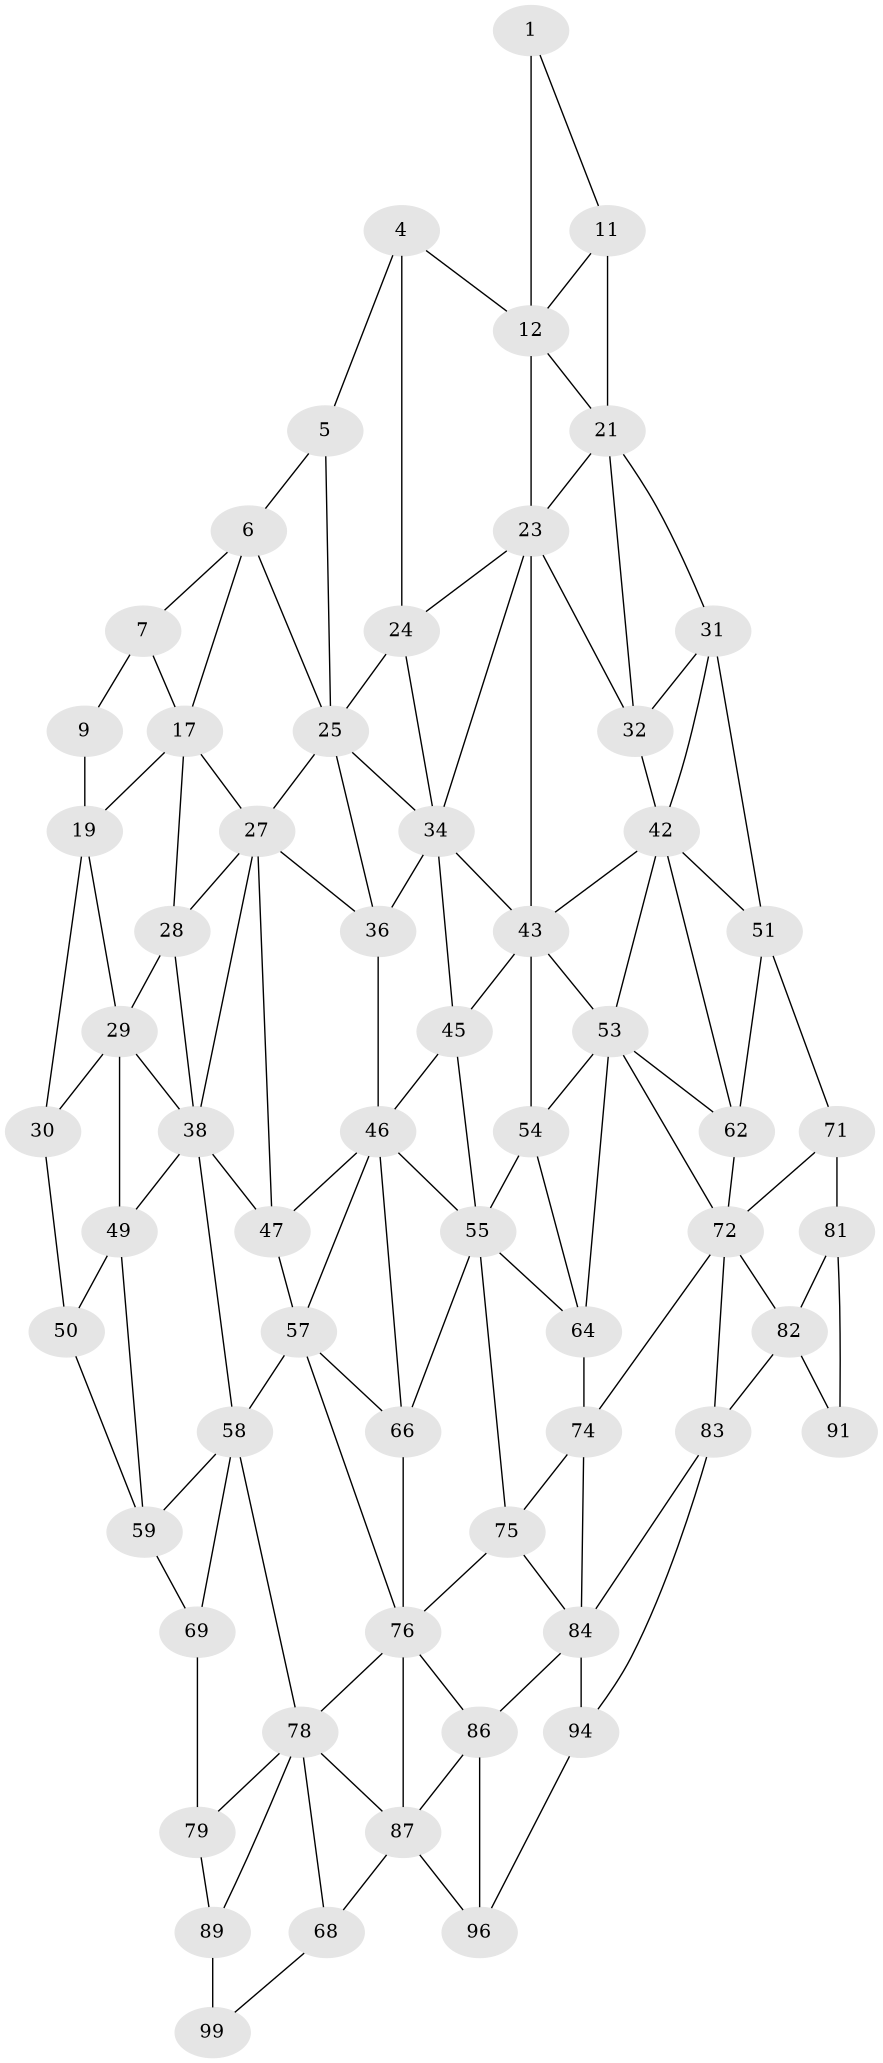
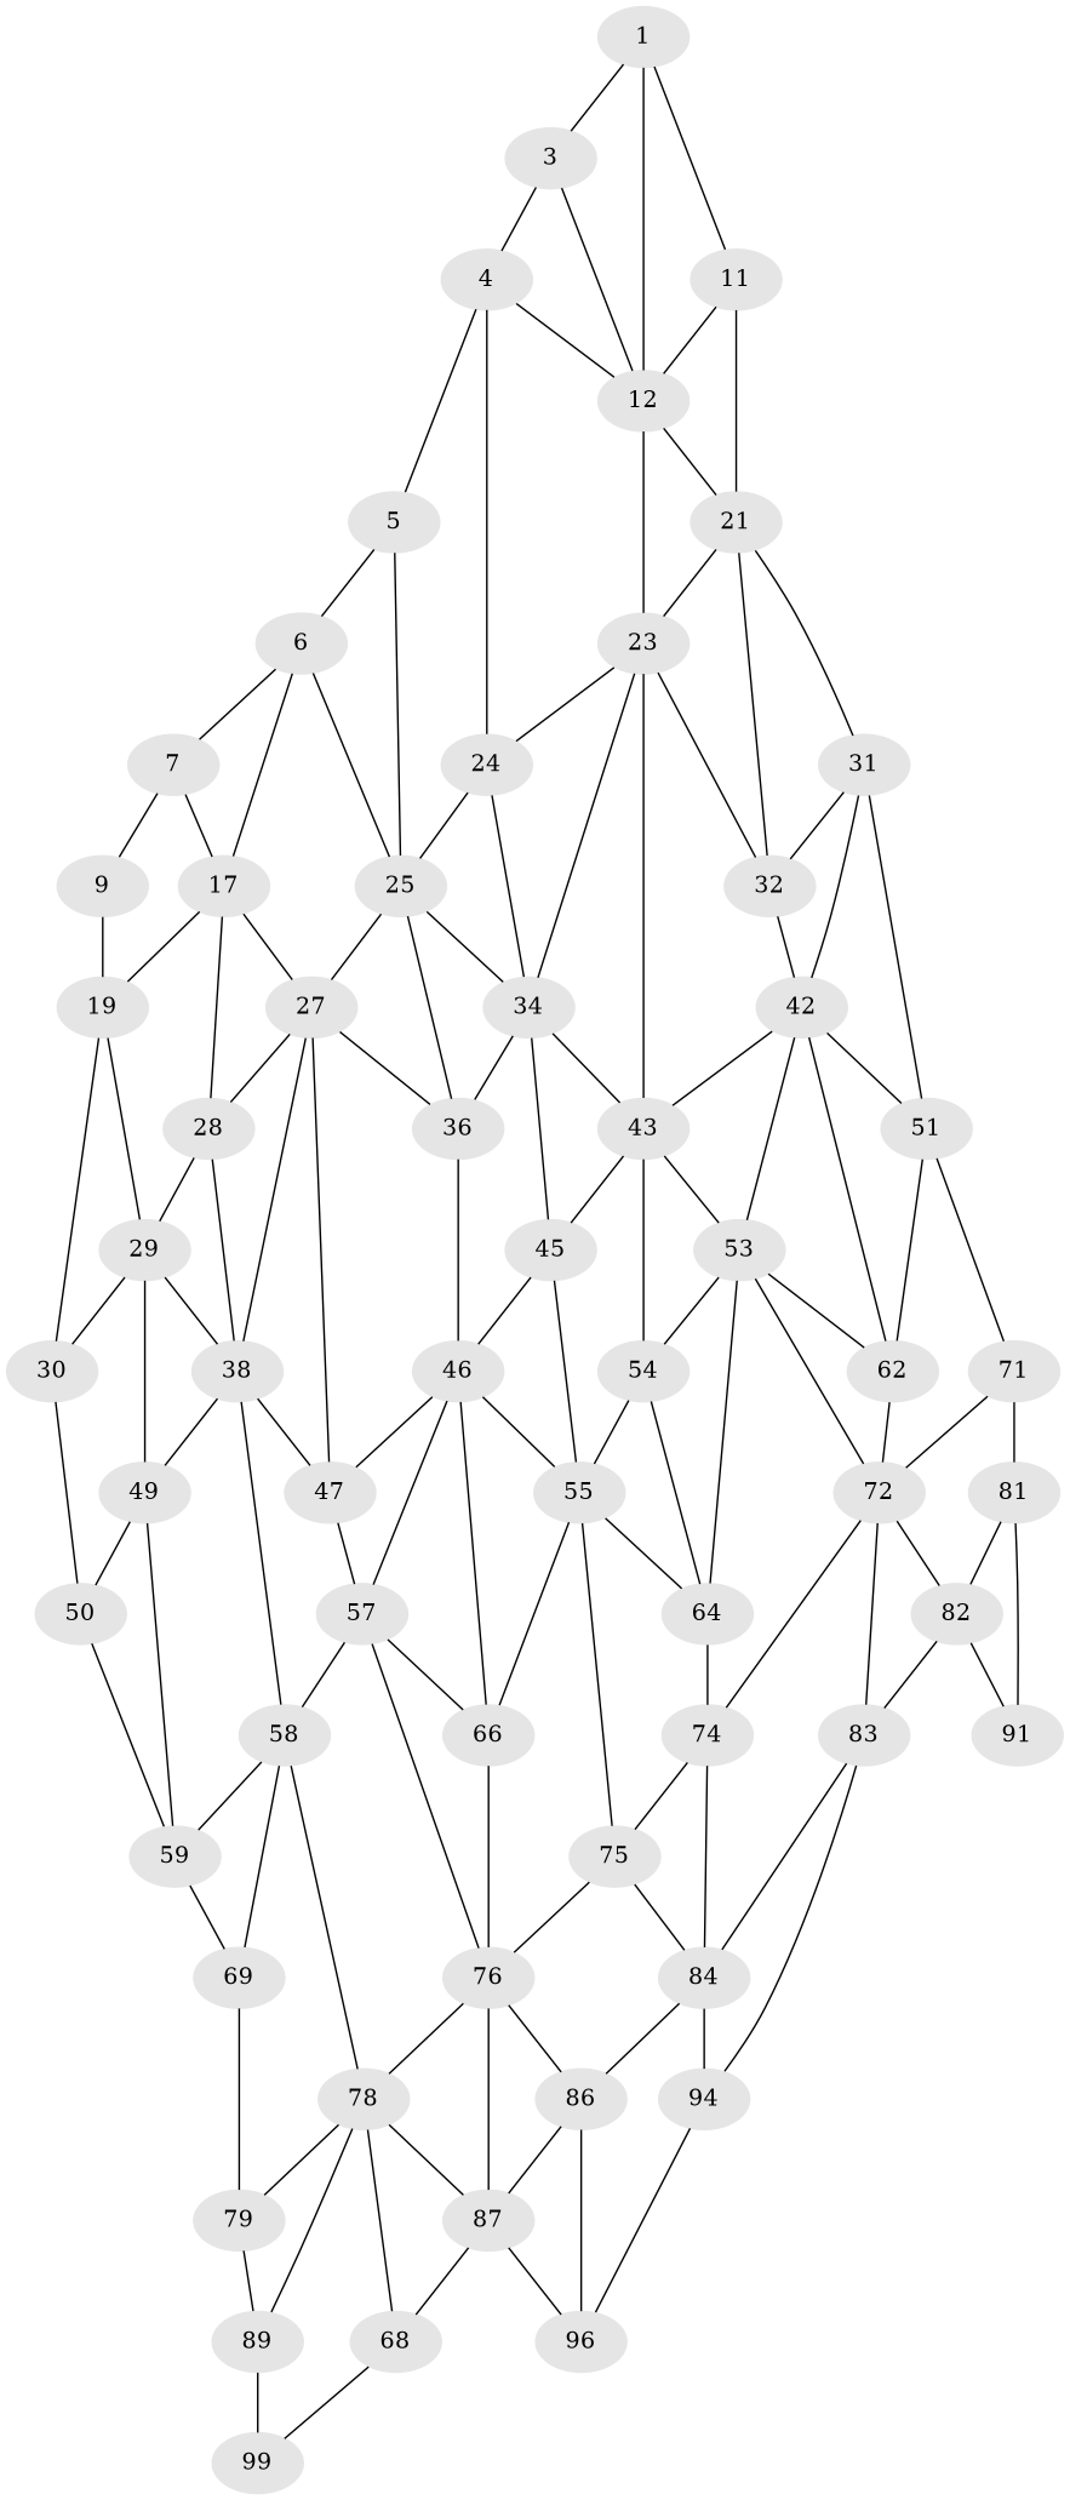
  graph {
    node [color=gray90 style=filled]
    1 [super="+2"]
+   3
    11
    12 [super="+13"]
    4 [super="+14"]
    21 [super="+22"]
    23 [super="+33"]
    5 [super="+15"]
    24
    6 [super="+16"]
    25 [super="+26"]
    34 [super="+35"]
    7 [super="+8"]
    17 [super="+18"]
    27 [super="+37"]
    36
    9 [super="+10"]
    19 [super="+20"]
    28
    29 [super="+39"]
    30 [super="+40"]
    31 [super="+41"]
    32
    43 [super="+44"]
    38 [super="+48"]
    47
    49
    50
    42 [super="+52"]
    51 [super="+61"]
    45
    53 [super="+63"]
    54
    46 [super="+56"]
    58 [super="+68"]
    57 [super="+67"]
    59 [super="+60"]
    62
    71
    55 [super="+65"]
    66
    69 [super="+70"]
    78 [super="+88"]
    64
    72 [super="+73"]
    75
    76 [super="+77"]
    81
    74
    82 [super="+92"]
    83 [super="+93"]
    84 [super="+85"]
    86
    87 [super="+97"]
    79 [super="+80"]
    89 [super="+90"]
    n57 [label=68]
    91
    94 [super="+95"]
    96
    99 [super="+100"]
+   1 -- 3
    1 -- 11
    1 -- 12
+   3 -- 12
+   3 -- 4
    11 -- 12
    11 -- 21
    12 -- 21
    12 -- 23
    4 -- 12
    4 -- 5 [weight=2]
    4 -- 24
    21 -- 23
    21 -- 31
    21 -- 32
    23 -- 24
    23 -- 34
    23 -- 32
    23 -- 43
    5 -- 6 [weight=2]
    5 -- 25
    24 -- 25
    24 -- 34
    6 -- 25
    6 -- 7
    6 -- 17
    25 -- 34
    25 -- 27
    25 -- 36
    34 -- 36
    34 -- 43
    34 -- 45
    7 -- 17 [weight=2]
    7 -- 9
    17 -- 27
    17 -- 19
    17 -- 28
    27 -- 36
    27 -- 28
    27 -- 38
    27 -- 47
    36 -- 46
    9 -- 19 [weight=2]
    19 -- 29
    19 -- 30
    28 -- 29
    28 -- 38
    29 -- 30 [weight=2]
    29 -- 38
    29 -- 49
    30 -- 50
    31 -- 32
    31 -- 42
    31 -- 51
    32 -- 42
    43 -- 45
    43 -- 53
    43 -- 54
    38 -- 47
    38 -- 49
    38 -- 58
    47 -- 57
    49 -- 50
    49 -- 59
    50 -- 59
    42 -- 43
    42 -- 51
    42 -- 53
    42 -- 62
    51 -- 62
    51 -- 71
    45 -- 46
    45 -- 55
    53 -- 54
    53 -- 62
    53 -- 64
    53 -- 72
    54 -- 55
    54 -- 64
    46 -- 47
    46 -- 57
    46 -- 55
    46 -- 66
    58 -- 59
    58 -- 69
    58 -- 78
    57 -- 58 [weight=2]
    57 -- 66
    57 -- 76
    59 -- 69 [weight=2]
    62 -- 72
    71 -- 72
    71 -- 81
    55 -- 66
    55 -- 64
    55 -- 75
    66 -- 76
    69 -- 79 [weight=2]
    78 -- 87
    78 -- 79
    78 -- 89
    78 -- n57
    64 -- 74
    72 -- 74
    72 -- 82
    72 -- 83
    75 -- 76
    75 -- 84
    76 -- 78
    76 -- 86
    76 -- 87
    81 -- 82
    81 -- 91
    74 -- 75
    74 -- 84
    82 -- 83 [weight=2]
    82 -- 91
    83 -- 84
    83 -- 94
    84 -- 86
    84 -- 94 [weight=2]
    86 -- 87
    86 -- 96
    87 -- n57
    87 -- 96
    79 -- 89 [weight=2]
    89 -- 99 [weight=2]
    n57 -- 99
    94 -- 96
  }
